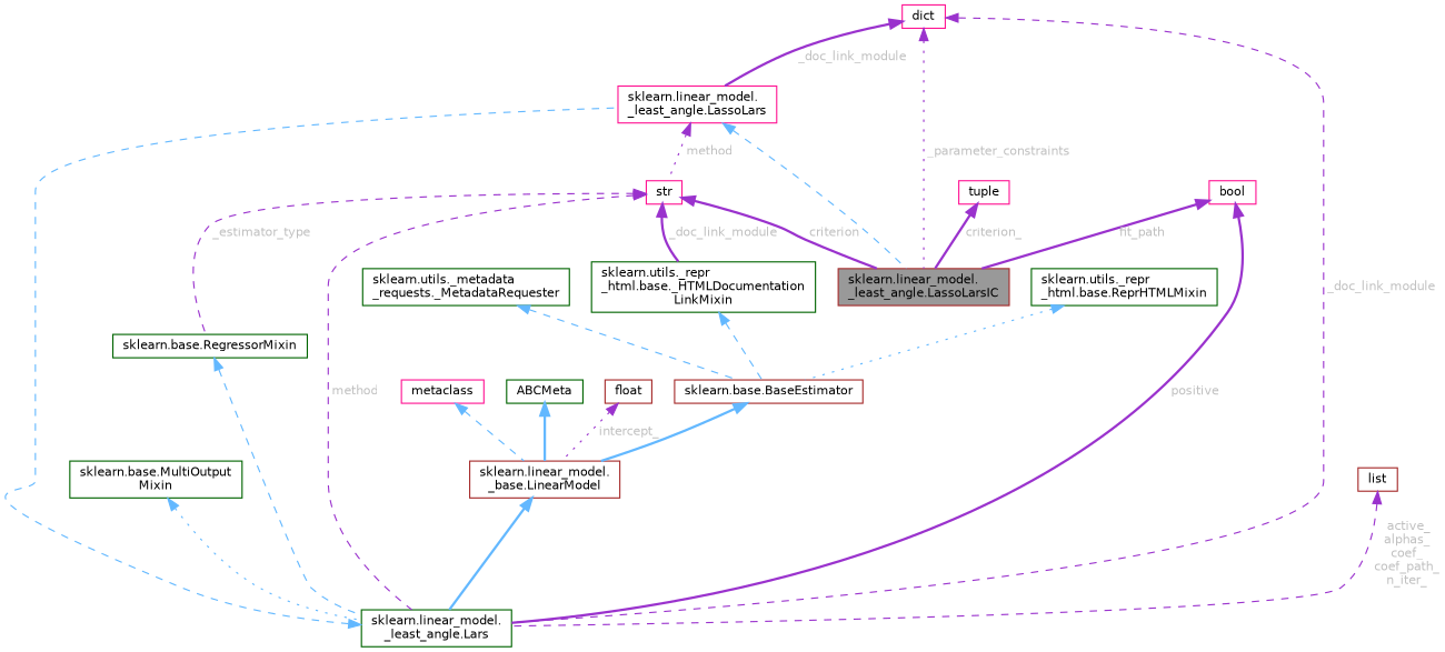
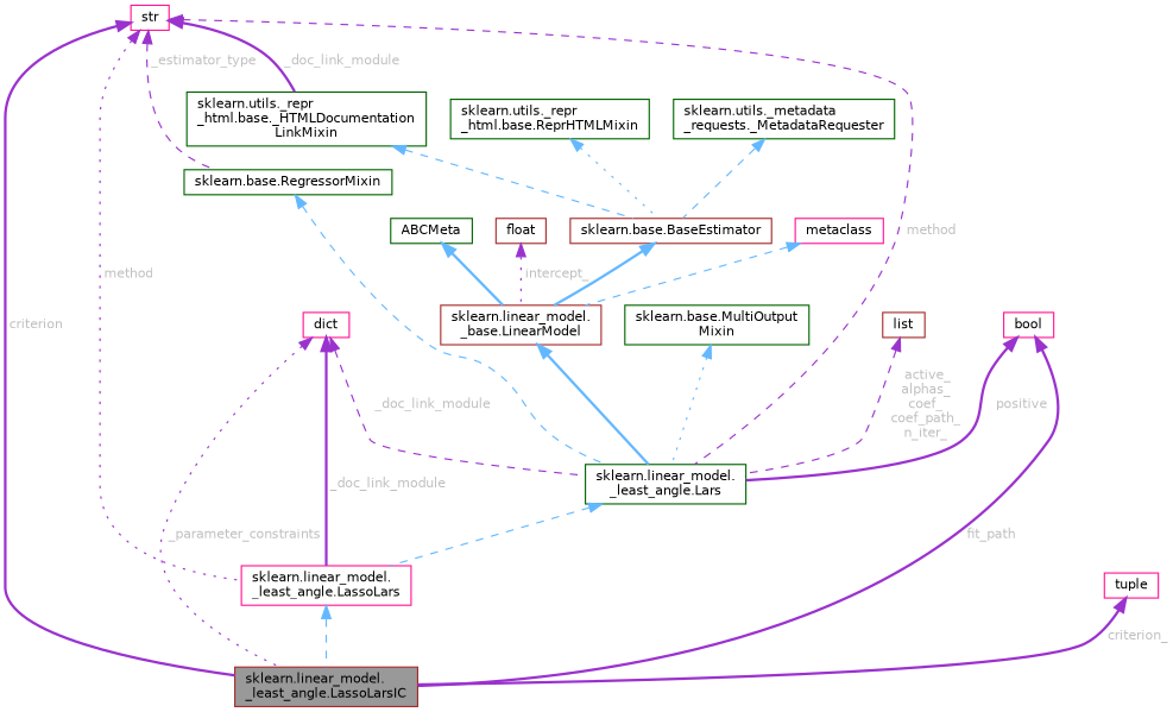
  digraph {
    rankdir=TB
    node [color=darkgreen fillcolor=white fontname=Helvetica fontsize=10 shape=box style=filled]
    edge [color=darkorchid3 dir=back fontname=Helvetica fontsize=10 labelfontname=Helvetica labelfontsize=10 style=dashed fontcolor=grey]
    n1 [color=brown fillcolor=grey60 fontcolor=black height=0.2 label="sklearn.linear_model.\l_least_angle.LassoLarsIC" width=0.4]
    n2 [color=deeppink height=0.2 label="sklearn.linear_model.\l_least_angle.LassoLars" width=0.4]
    n3 [height=0.2 label="sklearn.linear_model.\l_least_angle.Lars" width=0.4]
    n4 [height=0.2 label="sklearn.base.MultiOutput\lMixin" width=0.4]
    n5 [height=0.2 label="sklearn.base.RegressorMixin" width=0.4]
    n6 [color=deeppink height=0.2 label=str width=0.4]
    n7 [height=0.2 label="sklearn.utils._repr\l_html.base._HTMLDocumentation\lLinkMixin" width=0.4]
    n8 [color=brown height=0.2 label="sklearn.base.BaseEstimator" width=0.4]
    n9 [color=brown height=0.2 label="sklearn.linear_model.\l_base.LinearModel" width=0.4]
    n10 [height=0.2 label="sklearn.utils._repr\l_html.base.ReprHTMLMixin" width=0.4]
    n11 [height=0.2 label="sklearn.utils._metadata\l_requests._MetadataRequester" width=0.4]
    n12 [color=deeppink height=0.2 label=metaclass width=0.4]
    n13 [height=0.2 label=ABCMeta width=0.4]
    n14 [color=brown height=0.2 label=float width=0.4]
    n15 [color=deeppink height=0.2 label=dict width=0.4]
    n16 [color=deeppink height=0.2 label=bool width=0.4]
    n17 [color=brown height=0.2 label=list width=0.4]
    n18 [color=deeppink height=0.2 label=tuple width=0.4]
    n2 -> n1 [color=steelblue1 fontcolor=""]
    n3 -> n2 [color=steelblue1 fontcolor=""]
    n4 -> n3 [color=steelblue1 style=dotted fontcolor=""]
    n5 -> n3 [color=steelblue1 fontcolor=""]
    n6 -> n1 [label=" criterion" style=bold]
-   n2 -> n6 [label=" method" style=dotted]
+   n6 -> n2 [label=" method" style=dotted]
    n6 -> n3 [label=" method"]
    n6 -> n5 [label=" _estimator_type"]
    n6 -> n7 [label=" _doc_link_module" style=bold]
    n7 -> n8 [color=steelblue1 fontcolor=""]
    n8 -> n9 [color=steelblue1 style=bold fontcolor=""]
    n9 -> n3 [color=steelblue1 style=bold fontcolor=""]
    n10 -> n8 [color=steelblue1 style=dotted fontcolor=""]
    n11 -> n8 [color=steelblue1 fontcolor=""]
    n12 -> n9 [color=steelblue1 fontcolor=""]
    n13 -> n9 [color=steelblue1 style=bold fontcolor=""]
    n14 -> n9 [label=" intercept_" style=dotted]
    n15 -> n1 [label=" _parameter_constraints" style=dotted]
    n15 -> n2 [label=" _doc_link_module" style=bold]
    n15 -> n3 [label=" _doc_link_module"]
    n16 -> n1 [label=" fit_path" style=bold]
    n16 -> n3 [label=" positive" style=bold]
    n17 -> n3 [label=" active_\nalphas_\ncoef_\ncoef_path_\nn_iter_"]
    n18 -> n1 [label=" criterion_" style=bold]
  }
